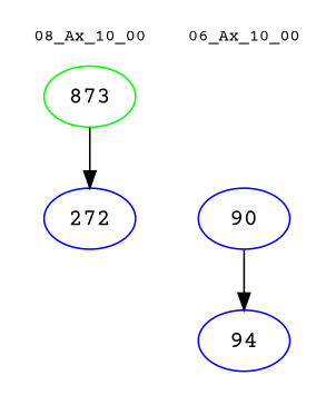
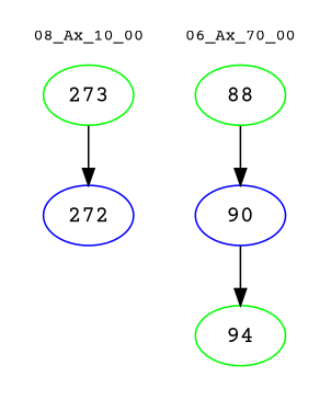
  digraph {
    fontname="Courier Prime"
    node [color=blue fontname="Courier Prime"]
    edge [color=black fontname="Courier Prime"]
-   n1 [color=green label=873]
+   n1 [color=green label=273]
    n2 [label=272]
+   n3 [color=green label=88]
    n4 [label=90]
-   n5 [label=94]
+   n5 [color=green label=94]
    subgraph cluster_1 {
      color=white
      fontsize=10
      label="08_Ax_10_00"
      n1
      n2
    }
    subgraph cluster_2 {
      color=white
      fontsize=10
-     label="06_Ax_10_00"
+     label="06_Ax_70_00"
+     n3
      n4
      n5
    }
    n1 -> n2
+   n3 -> n4
    n4 -> n5
  }
